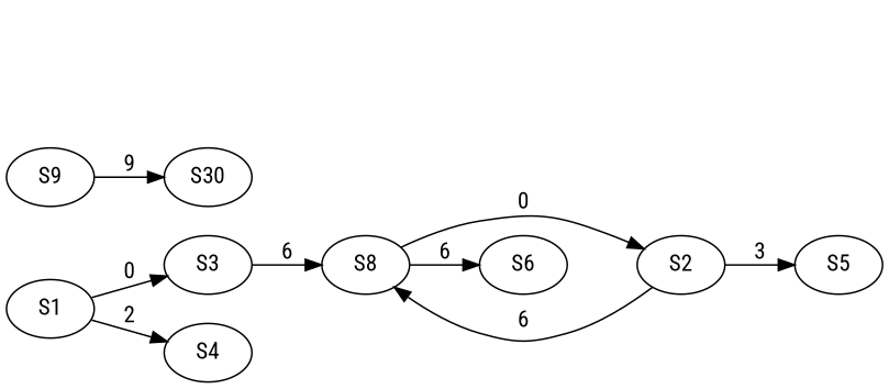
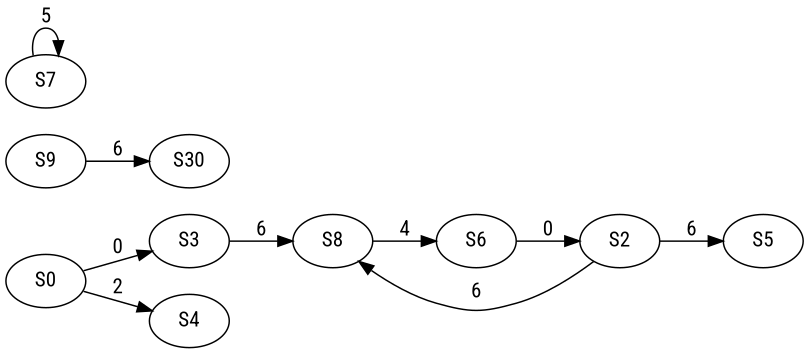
  strict digraph {
    fontname="Roboto Condensed"
    rankdir=LR
    node [fontname="Roboto Condensed"]
    edge [fontname="Roboto Condensed"]
    S8
    S2
    S6
    S5
-   S1
+   S1 [label=S0]
    S3
    S4
    n8 [label=S30]
    S9
-   S8 -> S2 [label=0]
-   S8 -> S6 [label=6]
+   S7
+   S6 -> S2 [label=0]
+   S8 -> S6 [label=4]
    S2 -> S8 [label=6]
-   S2 -> S5 [label=3]
+   S2 -> S5 [label=6]
    S1 -> S3 [label=0]
    S1 -> S4 [label=2]
    S3 -> S8 [label=6]
-   S9 -> n8 [label=9]
+   S9 -> n8 [label=6]
+   S7 -> S7 [label=5]
  }
